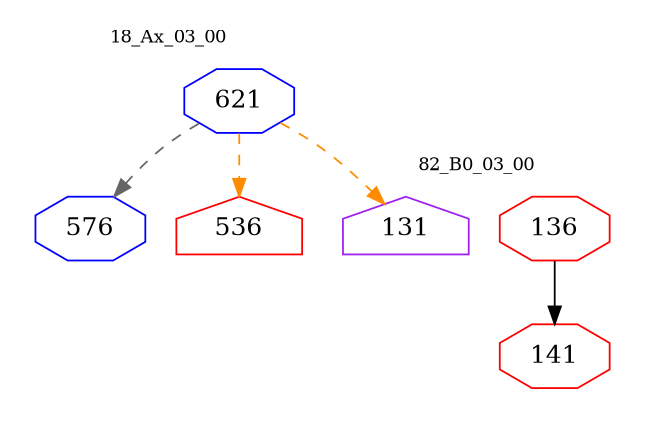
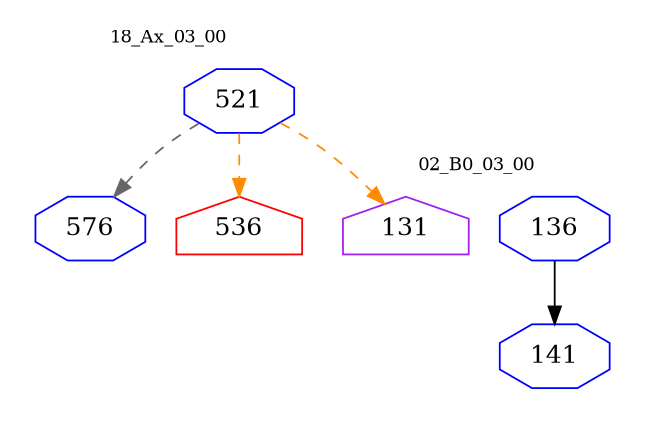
  digraph {
    fontname="DejaVu Serif"
    node [color=blue fontname="DejaVu Serif" shape=octagon]
    edge [color=darkorange fontname="DejaVu Serif" style=dashed]
-   n1 [label=621]
+   n1 [label=521]
    n2 [label=576]
    n3 [color=red label=536 shape=house]
-   n4 [color=red label=136]
+   n4 [label=136]
    n5 [color=purple label=131 shape=house]
-   n6 [color=red label=141]
+   n6 [label=141]
    subgraph cluster_1 {
      color=white
      fontsize=10
      label="18_Ax_03_00"
      n1
      n2
      n3
    }
    subgraph cluster_2 {
      color=white
      fontsize=10
-     label="82_B0_03_00"
+     label="02_B0_03_00"
      n4
      n5
      n6
    }
    n1 -> n2 [color=gray40]
    n1 -> n3
    n1 -> n5
    n4 -> n6 [color=black style=solid]
  }
